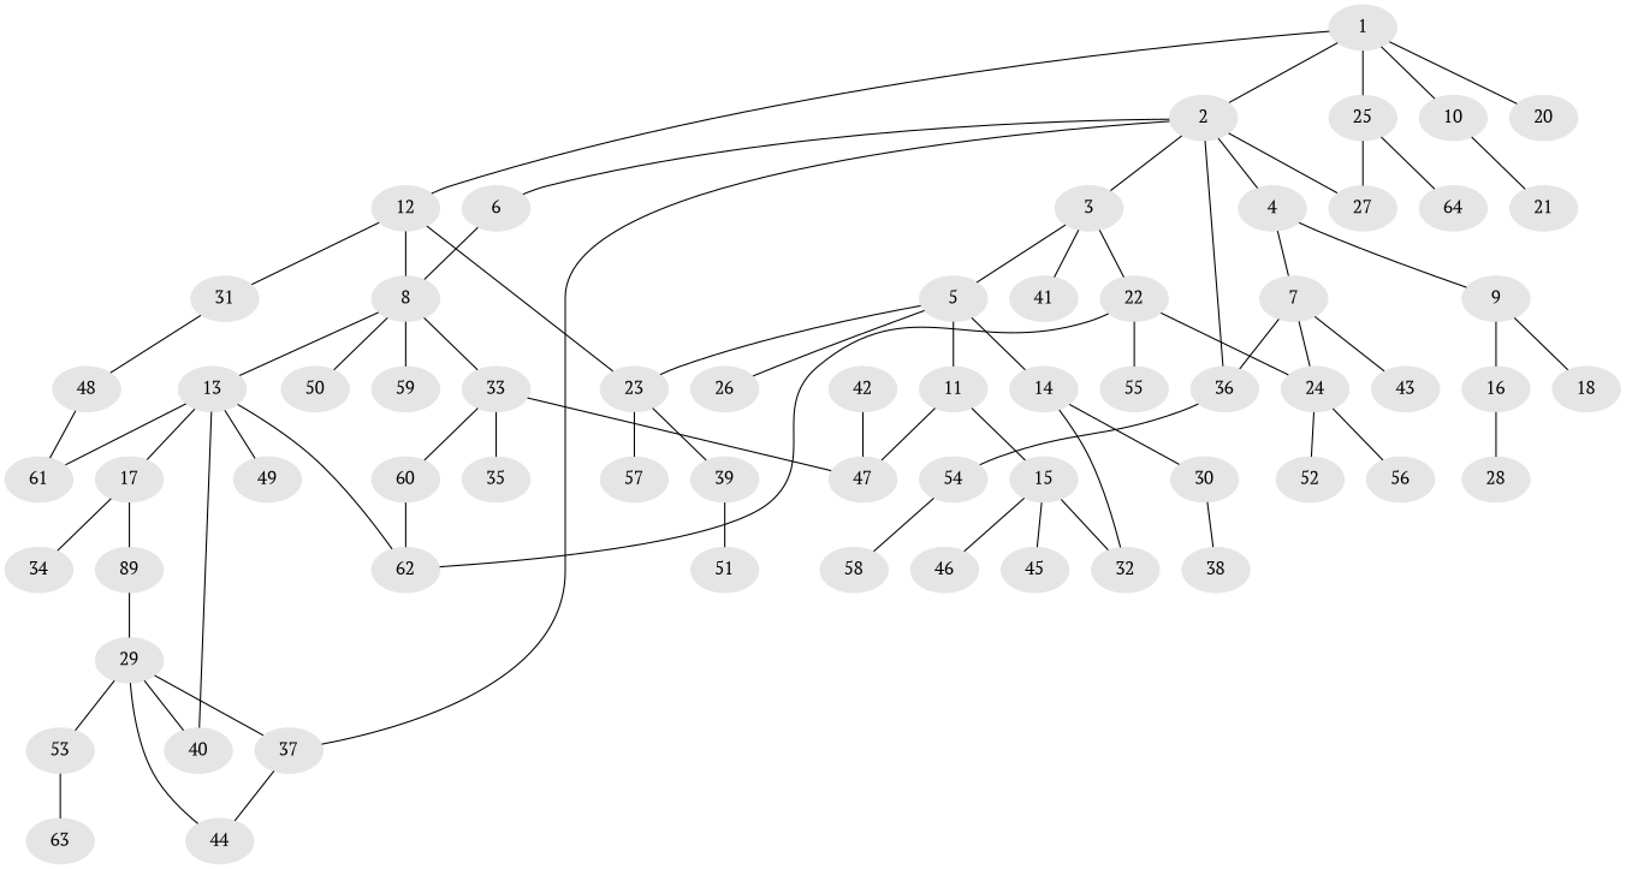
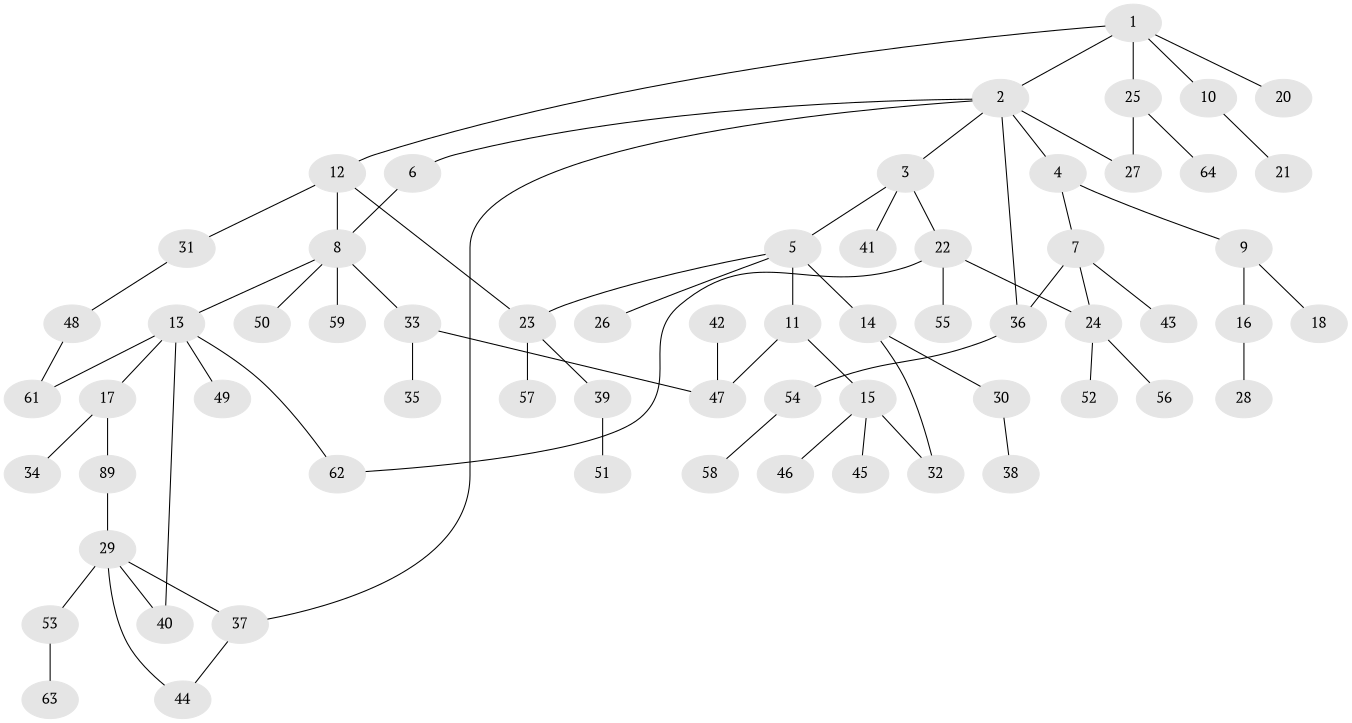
  graph {
    fontname="PT Serif"
    node [color=gray90 fontname="PT Serif" style=filled]
    edge [fontname="PT Serif"]
    1
    2
    10
    12
    20
    25
    3
    4
    6
    27
    36
    37
    21
    23
    8
    31
    64
    5
    22
    41
    7
    9
    54
    44
    11
    14
    26
    24
    62
    55
    43
    16
    18
    15
    47
    30
    32
    39
    57
    13
    33
    50
    59
    52
    56
    17
    40
    49
    61
    35
-   60
    28
    45
    46
    48
    42
    n57 [label=89]
    34
    38
    29
    53
    51
    63
    58
    1 -- 2
    1 -- 10
    1 -- 12
    1 -- 20
    1 -- 25
    2 -- 3
    2 -- 4
    2 -- 6
    2 -- 27
    2 -- 36
    2 -- 37
    10 -- 21
    12 -- 23
    12 -- 8
    12 -- 31
    25 -- 27
    25 -- 64
    3 -- 5
    3 -- 22
    3 -- 41
    4 -- 7
    4 -- 9
    6 -- 8
    36 -- 54
    37 -- 44
    23 -- 39
    23 -- 57
    8 -- 13
    8 -- 33
    8 -- 50
    8 -- 59
    31 -- 48
    5 -- 23
    5 -- 11
    5 -- 14
    5 -- 26
    22 -- 24
    22 -- 62
    22 -- 55
    7 -- 36
    7 -- 24
    7 -- 43
    9 -- 16
    9 -- 18
    54 -- 58
    11 -- 15
    11 -- 47
    14 -- 30
    14 -- 32
    24 -- 52
    24 -- 56
    16 -- 28
    15 -- 32
    15 -- 45
    15 -- 46
    30 -- 38
    39 -- 51
    13 -- 62
    13 -- 17
    13 -- 40
    13 -- 49
    13 -- 61
    33 -- 47
    33 -- 35
-   33 -- 60
    17 -- n57
    17 -- 34
-   60 -- 62
    48 -- 61
    42 -- 47
    n57 -- 29
    29 -- 37
    29 -- 44
    29 -- 40
    29 -- 53
    53 -- 63
  }
